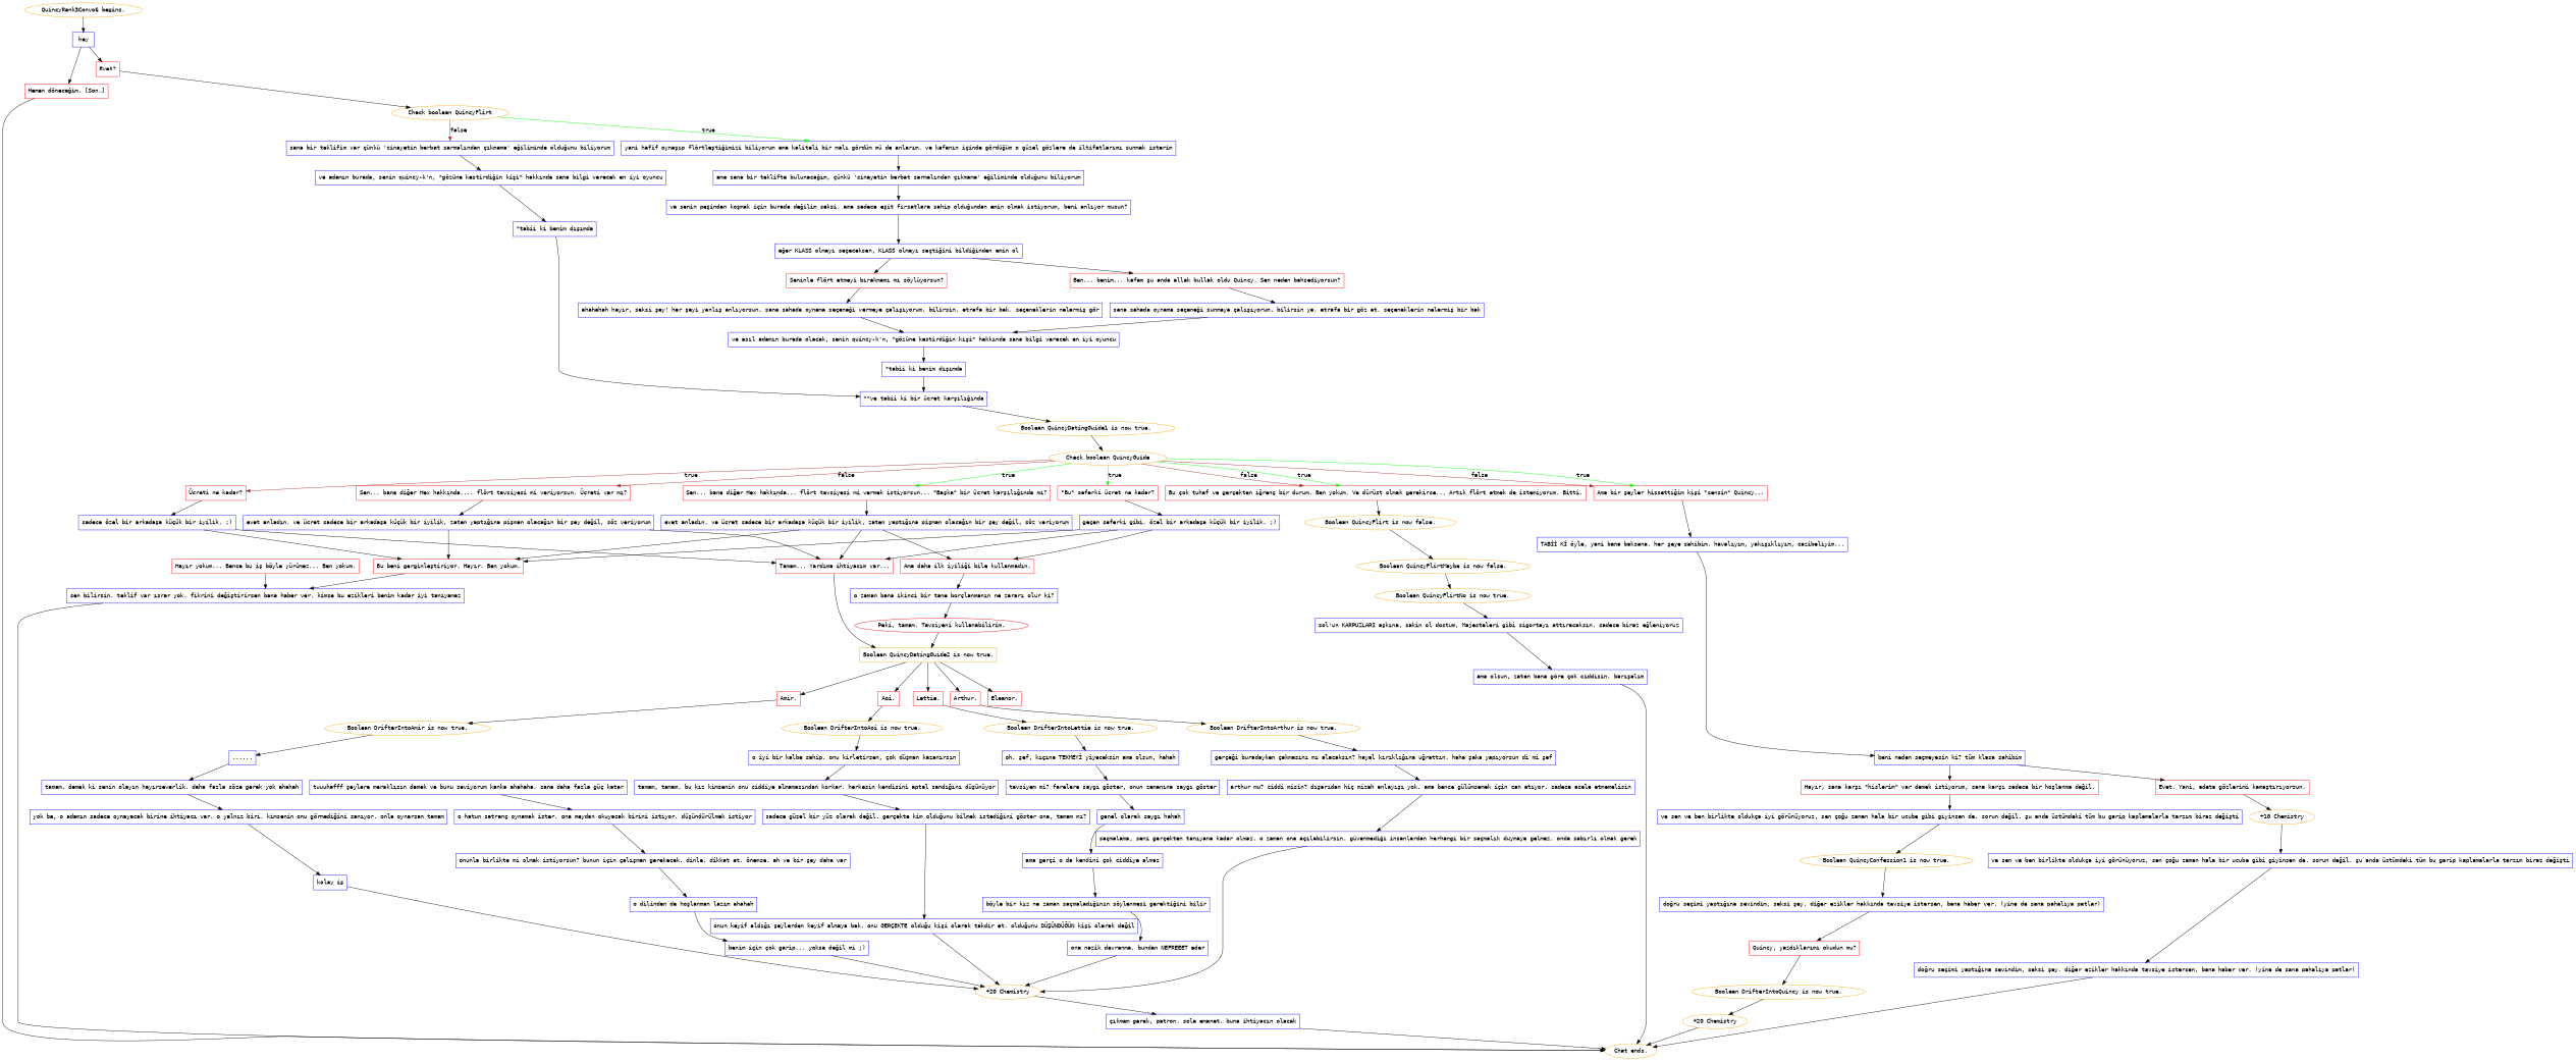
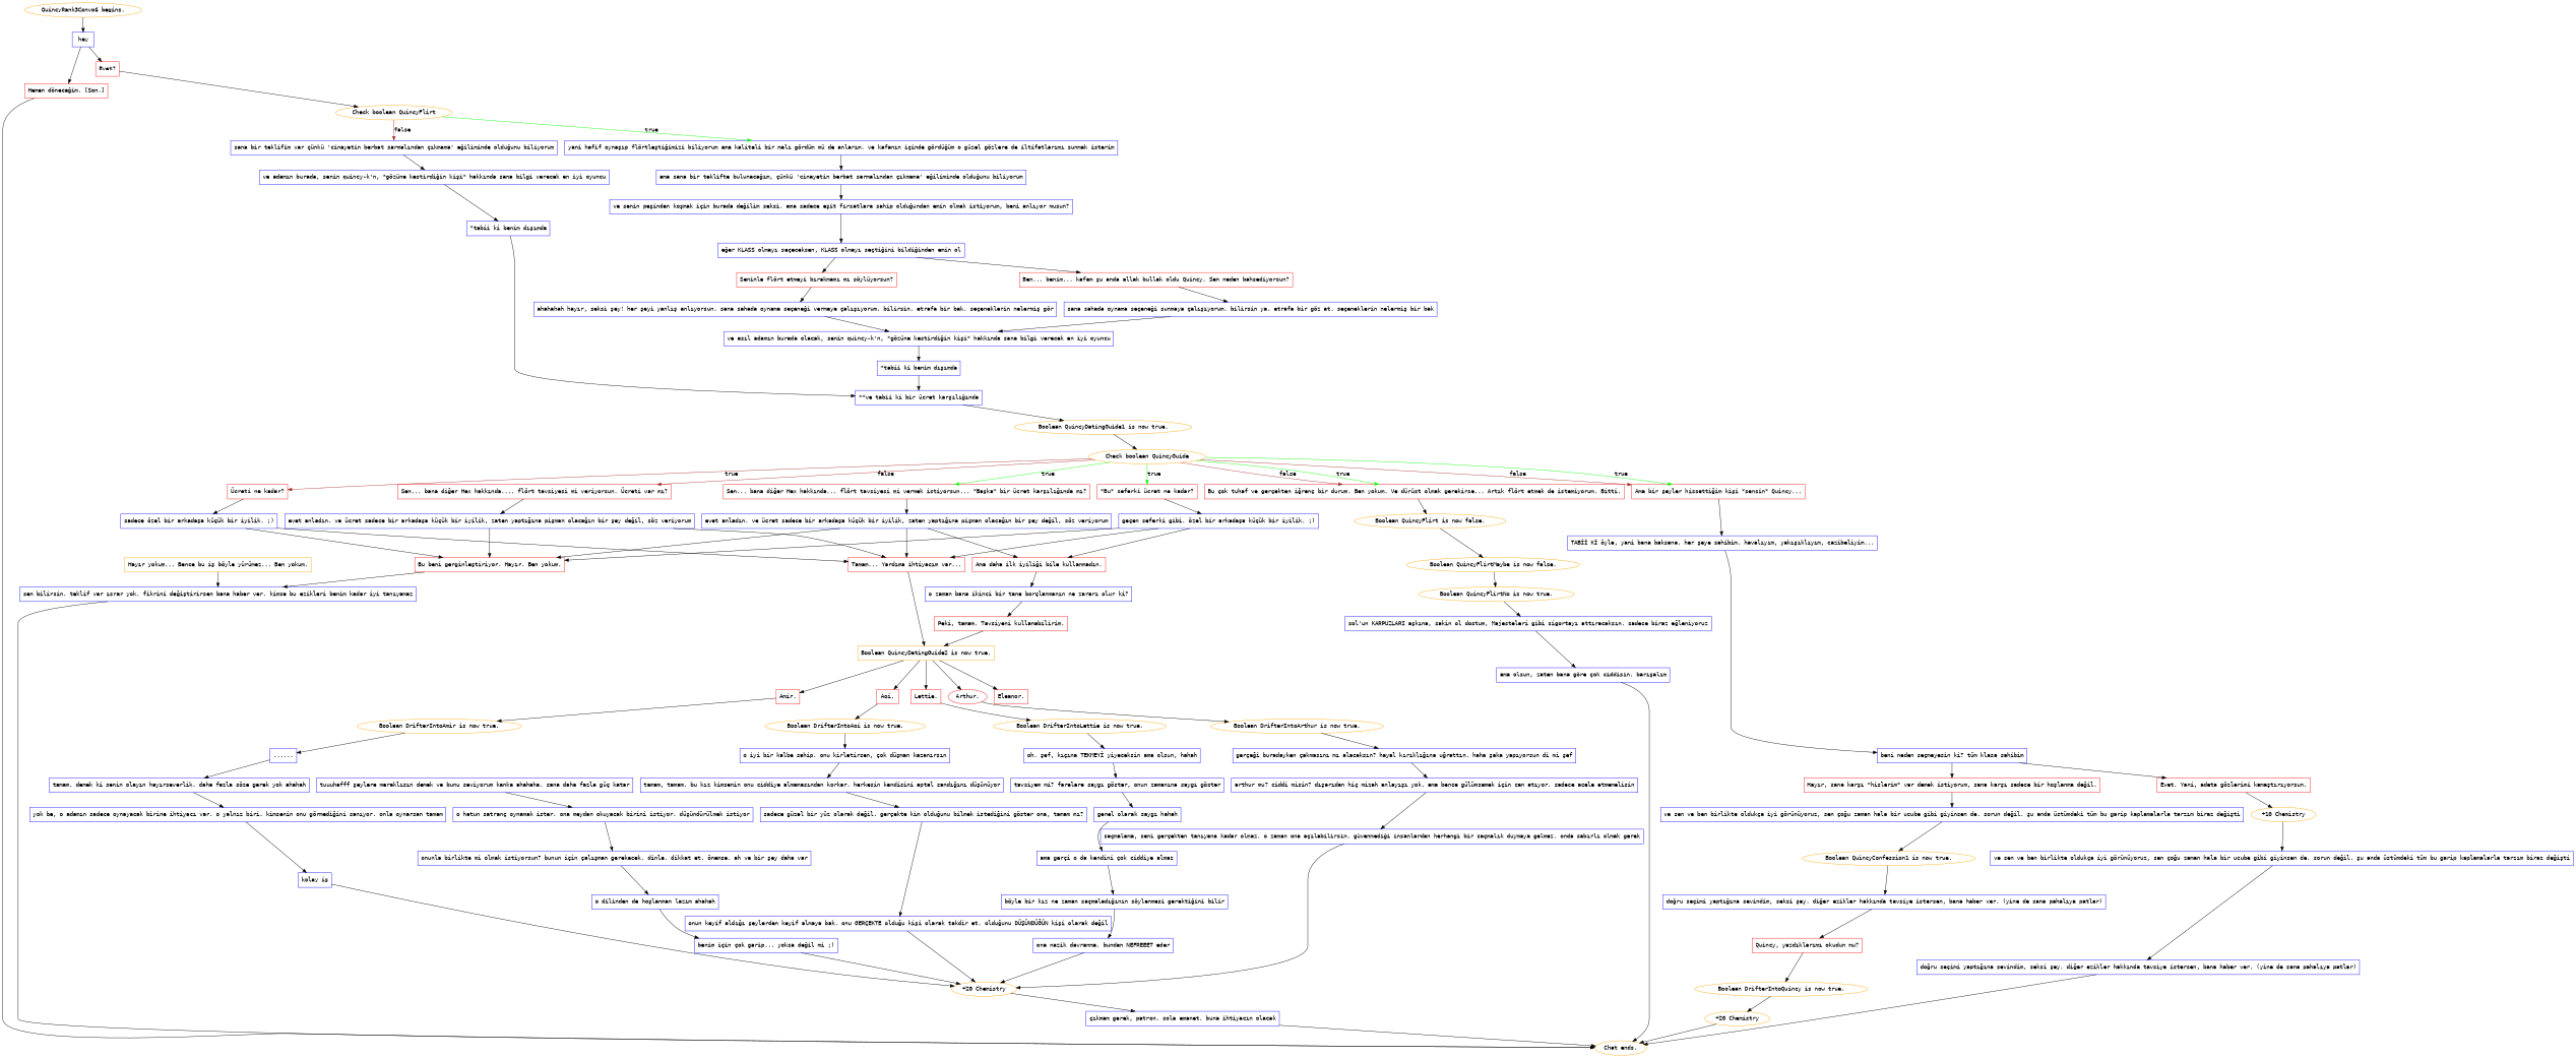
  digraph {
    fontname="DejaVu Sans Mono"
    node [color=blue fontname="DejaVu Sans Mono" shape=box]
    edge [fontname="DejaVu Sans Mono"]
    "QuincyRank3Convo6 begins." [color=orange shape=""]
    n2 [label=hey]
    n3 [color=red label="Evet?"]
    n4 [color=red label="Hemen döneceğim. [Son.]"]
    n5 [color=orange label="Check boolean QuincyFlirt" shape=""]
    "Chat ends." [color=orange shape=""]
    n7 [label="yani hafif oynaşıp flörtleştiğimizi biliyorum ama kaliteli bir malı gördüm mü de anlarım. ve kafanın içinde gördüğüm o güzel gözlere de iltifatlarımı sunmak isterim"]
    n8 [label="sana bir teklifim var çünkü 'cinayetin berbat sarmalından çıkmama' eğiliminde olduğunu biliyorum"]
    n9 [label="ama sana bir teklifte bulunacağım, çünkü 'cinayetin berbat sarmalından çıkmama' eğiliminde olduğunu biliyorum"]
    n10 [label="ve adamın burada, senin quincy-k'n, *gözüne kestirdiğin kişi* hakkında sana bilgi verecek en iyi oyuncu"]
    n11 [label="ve senin peşinden koşmak için burada değilim seksi. ama sadece eşit fırsatlara sahip olduğundan emin olmak istiyorum, beni anlıyor musun?"]
    n12 [label="*tabii ki benim dışımda"]
    n13 [label="eğer KLASS olmayı seçeceksen, KLASS olmayı seçtiğini bildiğinden emin ol"]
    n14 [label="**ve tabii ki bir ücret karşılığında"]
    n15 [color=red label="Ben... benim... kafam şu anda allak bullak oldu Quincy. Sen neden bahsediyorsun?"]
    n16 [color=red label="Seninle flört etmeyi bırakmamı mı söylüyorsun?"]
    n17 [color=orange label="Boolean QuincyDatingGuide1 is now true." shape=""]
    n18 [label="sana sahada oynama seçeneği sunmaya çalışıyorum. bilirsin ya. etrafa bir göz at. seçeneklerin nelermiş bir bak"]
    n19 [label="ahahahah hayır, seksi şey! her şeyi yanlış anlıyorsun. sana sahada oynama seçeneği vermeye çalışıyorum. bilirsin. etrafa bir bak. seçeneklerin nelermiş gör"]
    n20 [color=orange label="Check boolean QuincyGuide" shape=""]
    n21 [label="ve asıl adamın burada olacak, senin quincy-k'n, *gözüne kestirdiğin kişi* hakkında sana bilgi verecek en iyi oyuncu"]
    n22 [color=red label="Sen... bana diğer Hex hakkında... flört tavsiyesi mi vermek istiyorsun... *Başka* bir ücret karşılığında mı?"]
    n23 [color=red label="*Bu* seferki ücret ne kadar?"]
    n24 [color=red label="Bu çok tuhaf ve gerçekten iğrenç bir durum. Ben yokum. Ve dürüst olmak gerekirse... Artık flört etmek de istemiyorum. Bitti."]
    n25 [color=red label="Ama bir şeyler hissettiğim kişi *sensin* Quincy..."]
    n26 [color=red label="Ücreti ne kadar?"]
    n27 [color=red label="Sen... bana diğer Hex hakkında.... flört tavsiyesi mi veriyorsun. Ücreti var mı?"]
    n28 [label="*tabii ki benim dışımda"]
    n29 [label="evet anladın. ve ücret sadece bir arkadaşa küçük bir iyilik, zaten yaptığına pişman olacağın bir şey değil, söz veriyorum"]
    n30 [label="geçen seferki gibi. özel bir arkadaşa küçük bir iyilik. ;)"]
    n31 [color=orange label="Boolean QuincyFlirt is now false." shape=""]
    n32 [label="TABİİ Kİ öyle, yani bana baksana. her şeye sahibim. havalıyım, yakışıklıyım, cazibeliyim..."]
    n33 [label="sadece özel bir arkadaşa küçük bir iyilik. ;)"]
    n34 [label="evet anladın. ve ücret sadece bir arkadaşa küçük bir iyilik, zaten yaptığına pişman olacağın bir şey değil, söz veriyorum"]
    n35 [color=red label="Ama daha ilk iyiliği bile kullanmadın."]
    n36 [color=red label="Bu beni gerginleştiriyor. Hayır. Ben yokum."]
    n37 [color=red label="Tamam... Yardıma ihtiyacım var..."]
    n38 [color=orange label="Boolean QuincyFlirtMaybe is now false." shape=""]
    n39 [label="beni neden seçmeyesin ki? tüm klasa sahibim"]
    n40 [label="o zaman bana ikinci bir tane borçlanmanın ne zararı olur ki?"]
    n41 [label="sen bilirsin. teklif var ısrar yok. fikrini değiştirirsen bana haber ver. kimse bu ezikleri benim kadar iyi tanıyamaz"]
    n42 [color=orange label="Boolean QuincyDatingGuide2 is now true."]
    n43 [color=orange label="Boolean QuincyFlirtNo is now true." shape=""]
    n44 [color=red label="Hayır, sana karşı *hislerim* var demek istiyorum, sana karşı sadece bir hoşlanma değil."]
    n45 [color=red label="Evet. Yani, adeta gözlerimi kamaştırıyorsun."]
-   n46 [color=red label="Peki, tamam. Tavsiyeni kullanabilirim." shape=ellipse]
+   n46 [color=red label="Peki, tamam. Tavsiyeni kullanabilirim."]
    n47 [color=red label="Lettie."]
-   n48 [color=red label="Arthur."]
+   n48 [color=red label="Arthur." shape=ellipse]
    n49 [color=red label="Amir."]
    n50 [color=red label="Eleanor."]
    n51 [color=red label="Aoi."]
    n52 [label="sol'un KARPUZLARI aşkına, sakin ol dostum, Majesteleri gibi sigortayı attıracaksın. sadece biraz eğleniyoruz"]
    n53 [label="ve sen ve ben birlikte oldukça iyi görünüyoruz, sen çoğu zaman hala bir ucube gibi giyinsen de. sorun değil. şu anda üstümdeki tüm bu garip kaplamalarla tarzım biraz değişti"]
    n54 [color=orange label="+10 Chemistry" shape=""]
-   n55 [color=red label="Hayır yokum... Bence bu iş böyle yürümez... Ben yokum."]
+   n55 [color=orange label="Hayır yokum... Bence bu iş böyle yürümez... Ben yokum."]
    n56 [color=orange label="Boolean DrifterIntoLettie is now true." shape=""]
    n57 [color=orange label="Boolean DrifterIntoArthur is now true." shape=""]
    n58 [color=orange label="Boolean DrifterIntoAmir is now true." shape=""]
    n59 [color=orange label="Boolean DrifterIntoAoi is now true." shape=""]
    n60 [label="ama olsun, zaten bana göre çok ciddisin. barışalım"]
    n61 [color=orange label="Boolean QuincyConfession1 is now true." shape=""]
    n62 [label="ve sen ve ben birlikte oldukça iyi görünüyoruz, sen çoğu zaman hala bir ucube gibi giyinsen de. sorun değil. şu anda üstümdeki tüm bu garip kaplamalarla tarzım biraz değişti"]
    n63 [label="oh. şef, kıçına TEKMEYİ yiyeceksin ama olsun, hahah"]
    n64 [label="gerçeği buradayken çakmasını mı alacaksın? hayal kırıklığına uğrattın. haha şaka yapıyorsun di mi şef"]
    n65 [label="......"]
    n66 [label="o iyi bir kalbe sahip. onu kirletirsen, çok düşman kazanırsın"]
    n67 [label="doğru seçimi yaptığına sevindim, seksi şey. diğer ezikler hakkında tavsiye istersen, bana haber ver. (yine de sana pahalıya patlar)"]
    n68 [label="doğru seçimi yaptığına sevindim, seksi şey. diğer ezikler hakkında tavsiye istersen, bana haber ver. (yine de sana pahalıya patlar)"]
    n69 [label="tavsiyem mi? farelere saygı göster, onun zamanına saygı göster"]
    n70 [label="arthur mu? ciddi misin? dışarıdan hiç mizah anlayışı yok. ama bence gülümsemek için can atıyor. sadece acele etmemelisin"]
    n71 [label="tamam. demek ki senin olayın hayırseverlik. daha fazla söze gerek yok ahahah"]
    n72 [label="tuuuhafff şeylere meraklısın demek ve bunu seviyorum kanka ahahaha. sana daha fazla güç katar"]
    n73 [label="o hatun satranç oynamak ister. ona meydan okuyacak birini istiyor. düşündürülmek istiyor"]
    n74 [label="tamam, tamam. bu kız kimsenin onu ciddiye almamasından korkar. herkesin kendisini aptal sandığını düşünüyor"]
    n75 [color=red label="Quincy, yazdıklarımı okudun mu?"]
    n76 [label="genel olarak saygı hahah"]
    n77 [label="saçmalama, seni gerçekten tanıyana kadar olmaz. o zaman ona açılabilirsin. güvenmediği insanlardan herhangi bir saçmalık duymaya gelmez. onda sabırlı olmak gerek"]
    n78 [label="yok be, o adamın sadece oynayacak birine ihtiyacı var. o yalnız biri. kimsenin onu görmediğini sanıyor. onla oynarsan tamam"]
    n79 [label="onunla birlikte mi olmak istiyorsun? bunun için çalışman gerekecek. dinle. dikkat et. önemse. ah ve bir şey daha var"]
    n80 [label="sadece güzel bir yüz olarak değil. gerçekte kim olduğunu bilmek istediğini göster ona, tamam mı?"]
    n81 [color=orange label="Boolean DrifterIntoQuincy is now true." shape=""]
    n82 [label="ama gerçi o da kendini çok ciddiye almaz"]
    n83 [color=orange label="+20 Chemistry" shape=""]
    n84 [label="kolay iş"]
    n85 [label="o dilinden de hoşlanman lazım ahahah"]
    n86 [label="onun keyif aldığı şeylerden keyif almaya bak. onu GERÇEKTE olduğu kişi olarak takdir et. olduğunu DÜŞÜNDÜĞÜN kişi olarak değil"]
    n87 [color=orange label="+20 Chemistry" shape=""]
    n88 [label="böyle bir kız ne zaman saçmaladığının söylenmesi gerektiğini bilir"]
    n89 [label="çıkmam gerek, patron. sola emanet. buna ihtiyacın olacak"]
    n90 [label="benim için çok garip... yoksa değil mi ;)"]
    n91 [label="ona nazik davranma. bundan NEFREEET eder"]
    "QuincyRank3Convo6 begins." -> n2
    n2 -> n3
    n2 -> n4
    n3 -> n5
    n4 -> "Chat ends."
    n5 -> n7 [color=green label=true]
    n5 -> n8 [color=brown label=false]
    n7 -> n9
    n8 -> n10
    n9 -> n11
    n10 -> n12
    n11 -> n13
    n12 -> n14
    n13 -> n15
    n13 -> n16
    n14 -> n17
    n15 -> n18
    n16 -> n19
    n17 -> n20
    n18 -> n21
    n19 -> n21
    n20 -> n22 [color=green label=true]
    n20 -> n23 [color=green label=true]
    n20 -> n24 [color=green label=true]
    n20 -> n24 [color=brown label=false]
    n20 -> n25 [color=green label=true]
    n20 -> n25 [color=brown label=false]
    n20 -> n26 [color=brown label=true]
    n20 -> n27 [color=brown label=false]
    n21 -> n28
    n22 -> n29
    n23 -> n30
    n24 -> n31
    n25 -> n32
    n26 -> n33
    n27 -> n34
    n28 -> n14
    n29 -> n35
    n29 -> n36
    n29 -> n37
    n30 -> n35
    n30 -> n36
    n30 -> n37
    n31 -> n38
    n32 -> n39
    n33 -> n36
    n33 -> n37
    n34 -> n36
    n34 -> n37
    n35 -> n40
    n36 -> n41
    n37 -> n42
    n38 -> n43
    n39 -> n44
    n39 -> n45
    n40 -> n46
    n41 -> "Chat ends."
    n42 -> n47
    n42 -> n48
    n42 -> n49
    n42 -> n50
    n42 -> n51
    n43 -> n52
    n44 -> n53
    n45 -> n54
    n46 -> n42
    n47 -> n56
    n48 -> n57
    n49 -> n58
    n51 -> n59
    n52 -> n60
    n53 -> n61
    n54 -> n62
    n55 -> n41
    n56 -> n63
    n57 -> n64
    n58 -> n65
    n59 -> n66
    n60 -> "Chat ends."
    n61 -> n67
    n62 -> n68
    n63 -> n69
    n64 -> n70
    n65 -> n71
    n66 -> n74
    n67 -> n75
    n68 -> "Chat ends."
    n69 -> n76
    n70 -> n77
    n71 -> n78
    n72 -> n73
    n73 -> n79
    n74 -> n80
    n75 -> n81
    n76 -> n82
    n77 -> n83
    n78 -> n84
    n79 -> n85
    n80 -> n86
    n81 -> n87
    n82 -> n88
    n83 -> n89
    n84 -> n83
    n85 -> n90
    n86 -> n83
    n87 -> "Chat ends."
    n88 -> n91
    n89 -> "Chat ends."
    n90 -> n83
    n91 -> n83
  }
